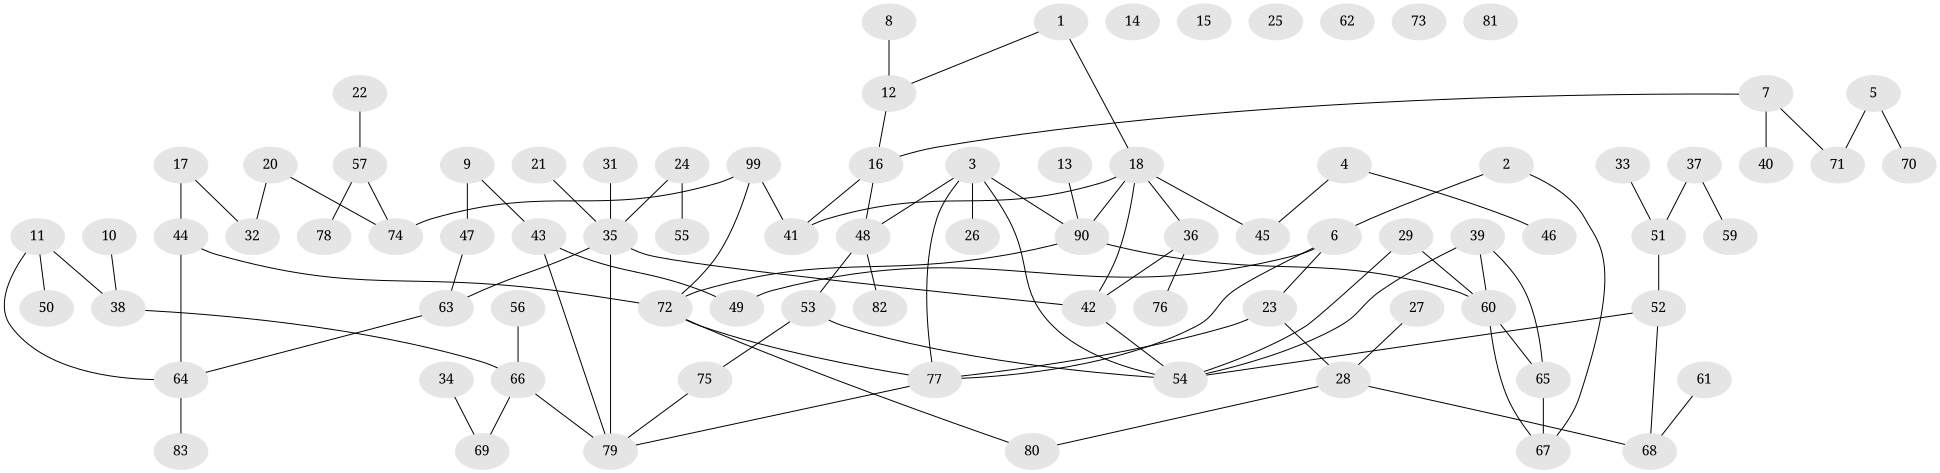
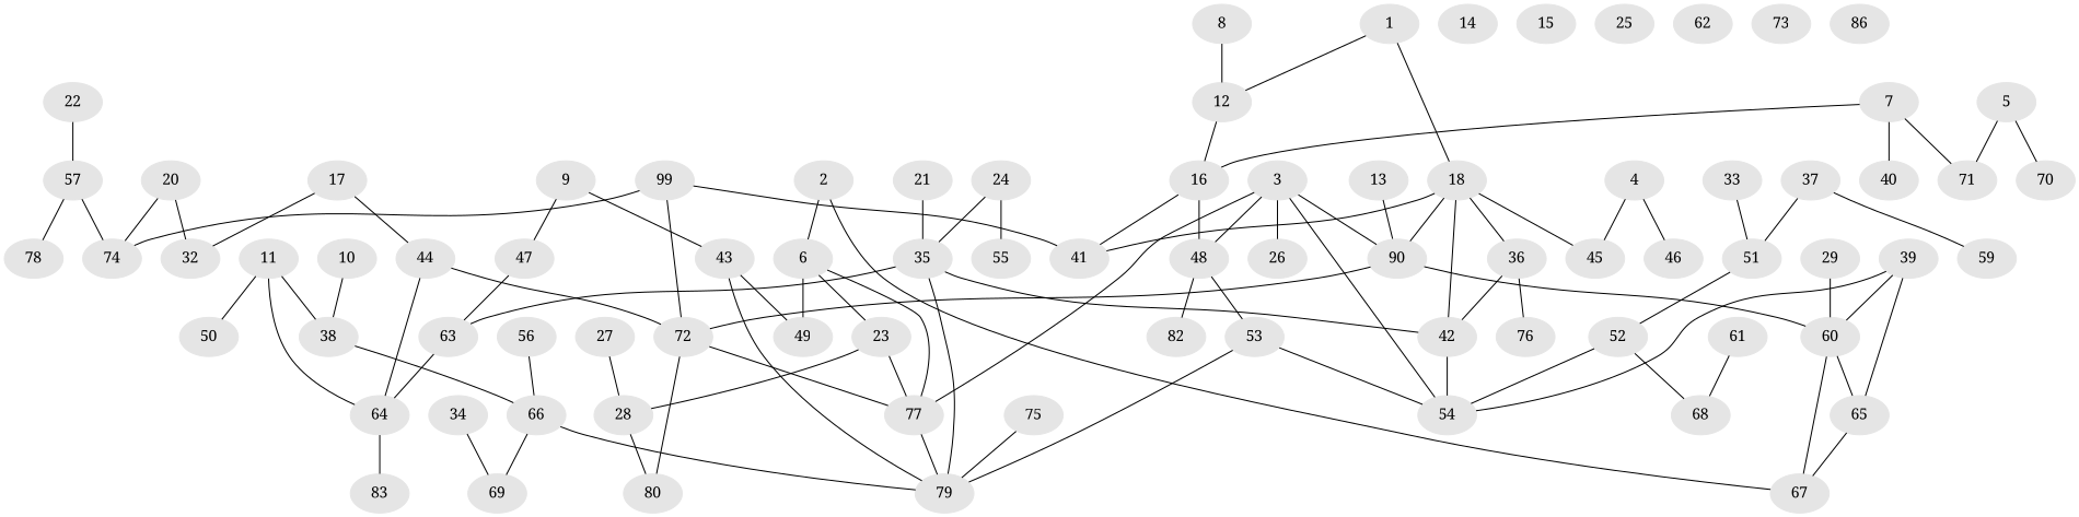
  graph {
    fontname="Noto Serif"
    node [color=gray90 fontname="Noto Serif" style=filled]
    edge [fontname="Noto Serif"]
    1
    12
    18
    16
    n5 [label=90]
    45
    41
    36
    42
    2
    6
    67
    77
    23
    49
    3
    26
    48
    54
    72
    60
    53
    82
    79
    4
    46
    5
    70
    71
    28
    7
    40
    8
    9
    43
    47
    63
    10
    38
    66
    11
    50
    64
    83
    13
    14
    15
    17
    32
    44
    76
    n52 [label=99]
    74
    80
    20
    21
    35
    22
    57
    78
    68
    24
    55
    25
    27
    29
    65
-   31
    33
    51
    52
    34
    69
    37
    59
    39
    75
    56
    61
    62
    73
-   81
+   81 [label=86]
    1 -- 12
    1 -- 18
    12 -- 16
    18 -- n5
    18 -- 45
    18 -- 41
    18 -- 36
    18 -- 42
    16 -- 41
    16 -- 48
    n5 -- 72
    n5 -- 60
    36 -- 42
    36 -- 76
    42 -- 54
    2 -- 6
    2 -- 67
    6 -- 77
    6 -- 23
    6 -- 49
    77 -- 79
    23 -- 77
    23 -- 28
    3 -- n5
    3 -- 77
    3 -- 26
    3 -- 48
    3 -- 54
    48 -- 53
    48 -- 82
    72 -- 77
    72 -- 80
    60 -- 67
    60 -- 65
    53 -- 54
-   53 -- 75
+   53 -- 79
    4 -- 45
    4 -- 46
    5 -- 70
    5 -- 71
    28 -- 80
-   28 -- 68
    7 -- 16
    7 -- 71
    7 -- 40
    8 -- 12
    9 -- 43
    9 -- 47
    43 -- 49
    43 -- 79
    47 -- 63
    63 -- 64
    10 -- 38
    38 -- 66
    66 -- 79
    66 -- 69
    11 -- 38
    11 -- 50
    11 -- 64
    64 -- 83
    13 -- n5
    17 -- 32
    17 -- 44
    44 -- 72
    44 -- 64
    n52 -- 41
    n52 -- 72
    n52 -- 74
    20 -- 32
    20 -- 74
    21 -- 35
    35 -- 42
    35 -- 79
    35 -- 63
    22 -- 57
    57 -- 74
    57 -- 78
    24 -- 35
    24 -- 55
    27 -- 28
-   29 -- 54
    29 -- 60
    65 -- 67
-   31 -- 35
    33 -- 51
    51 -- 52
    52 -- 54
    52 -- 68
    34 -- 69
    37 -- 51
    37 -- 59
    39 -- 54
    39 -- 60
    39 -- 65
    75 -- 79
    56 -- 66
    61 -- 68
  }
